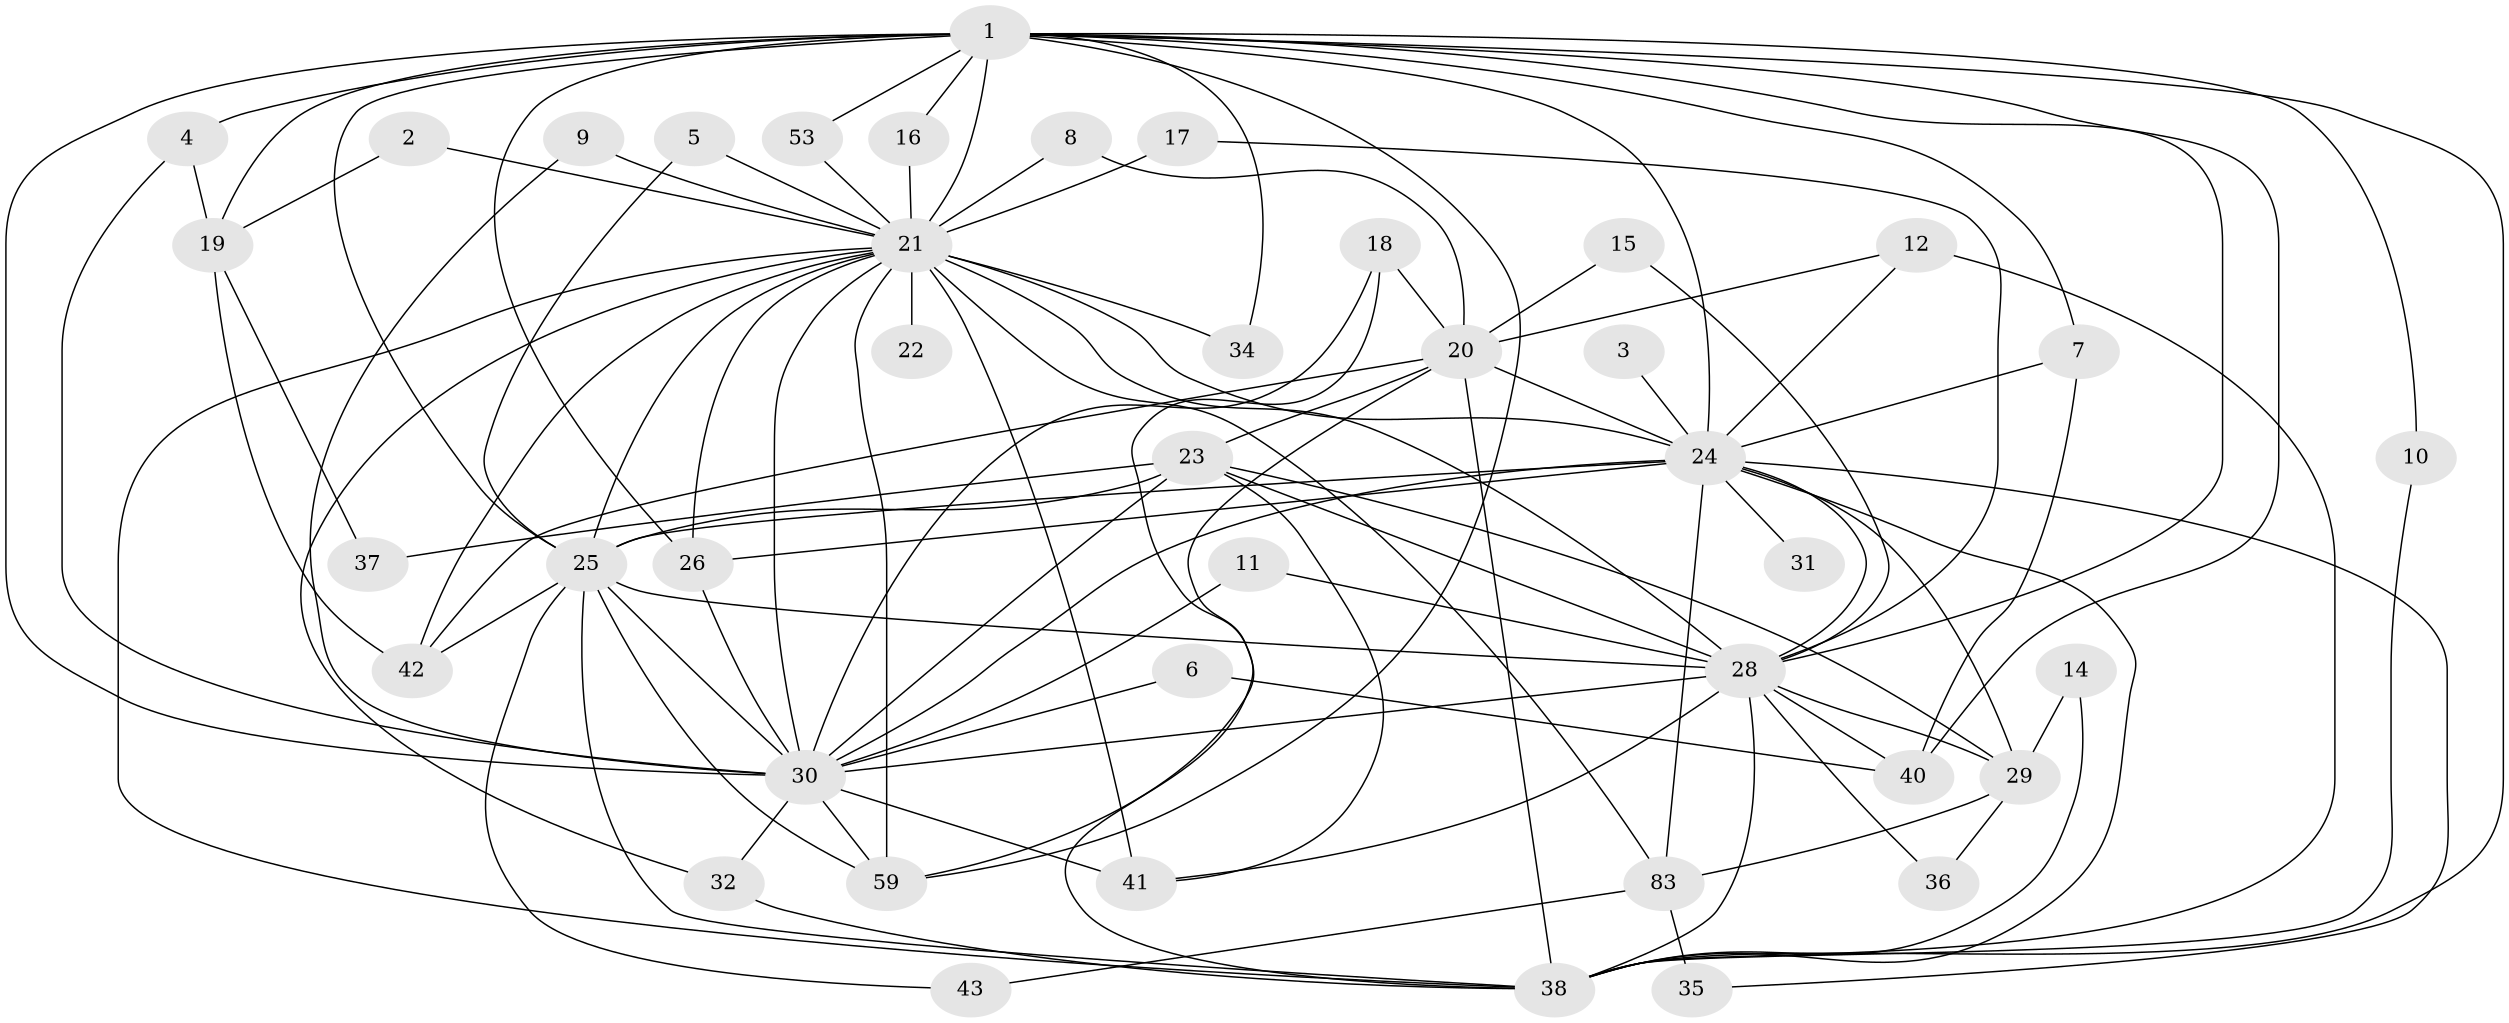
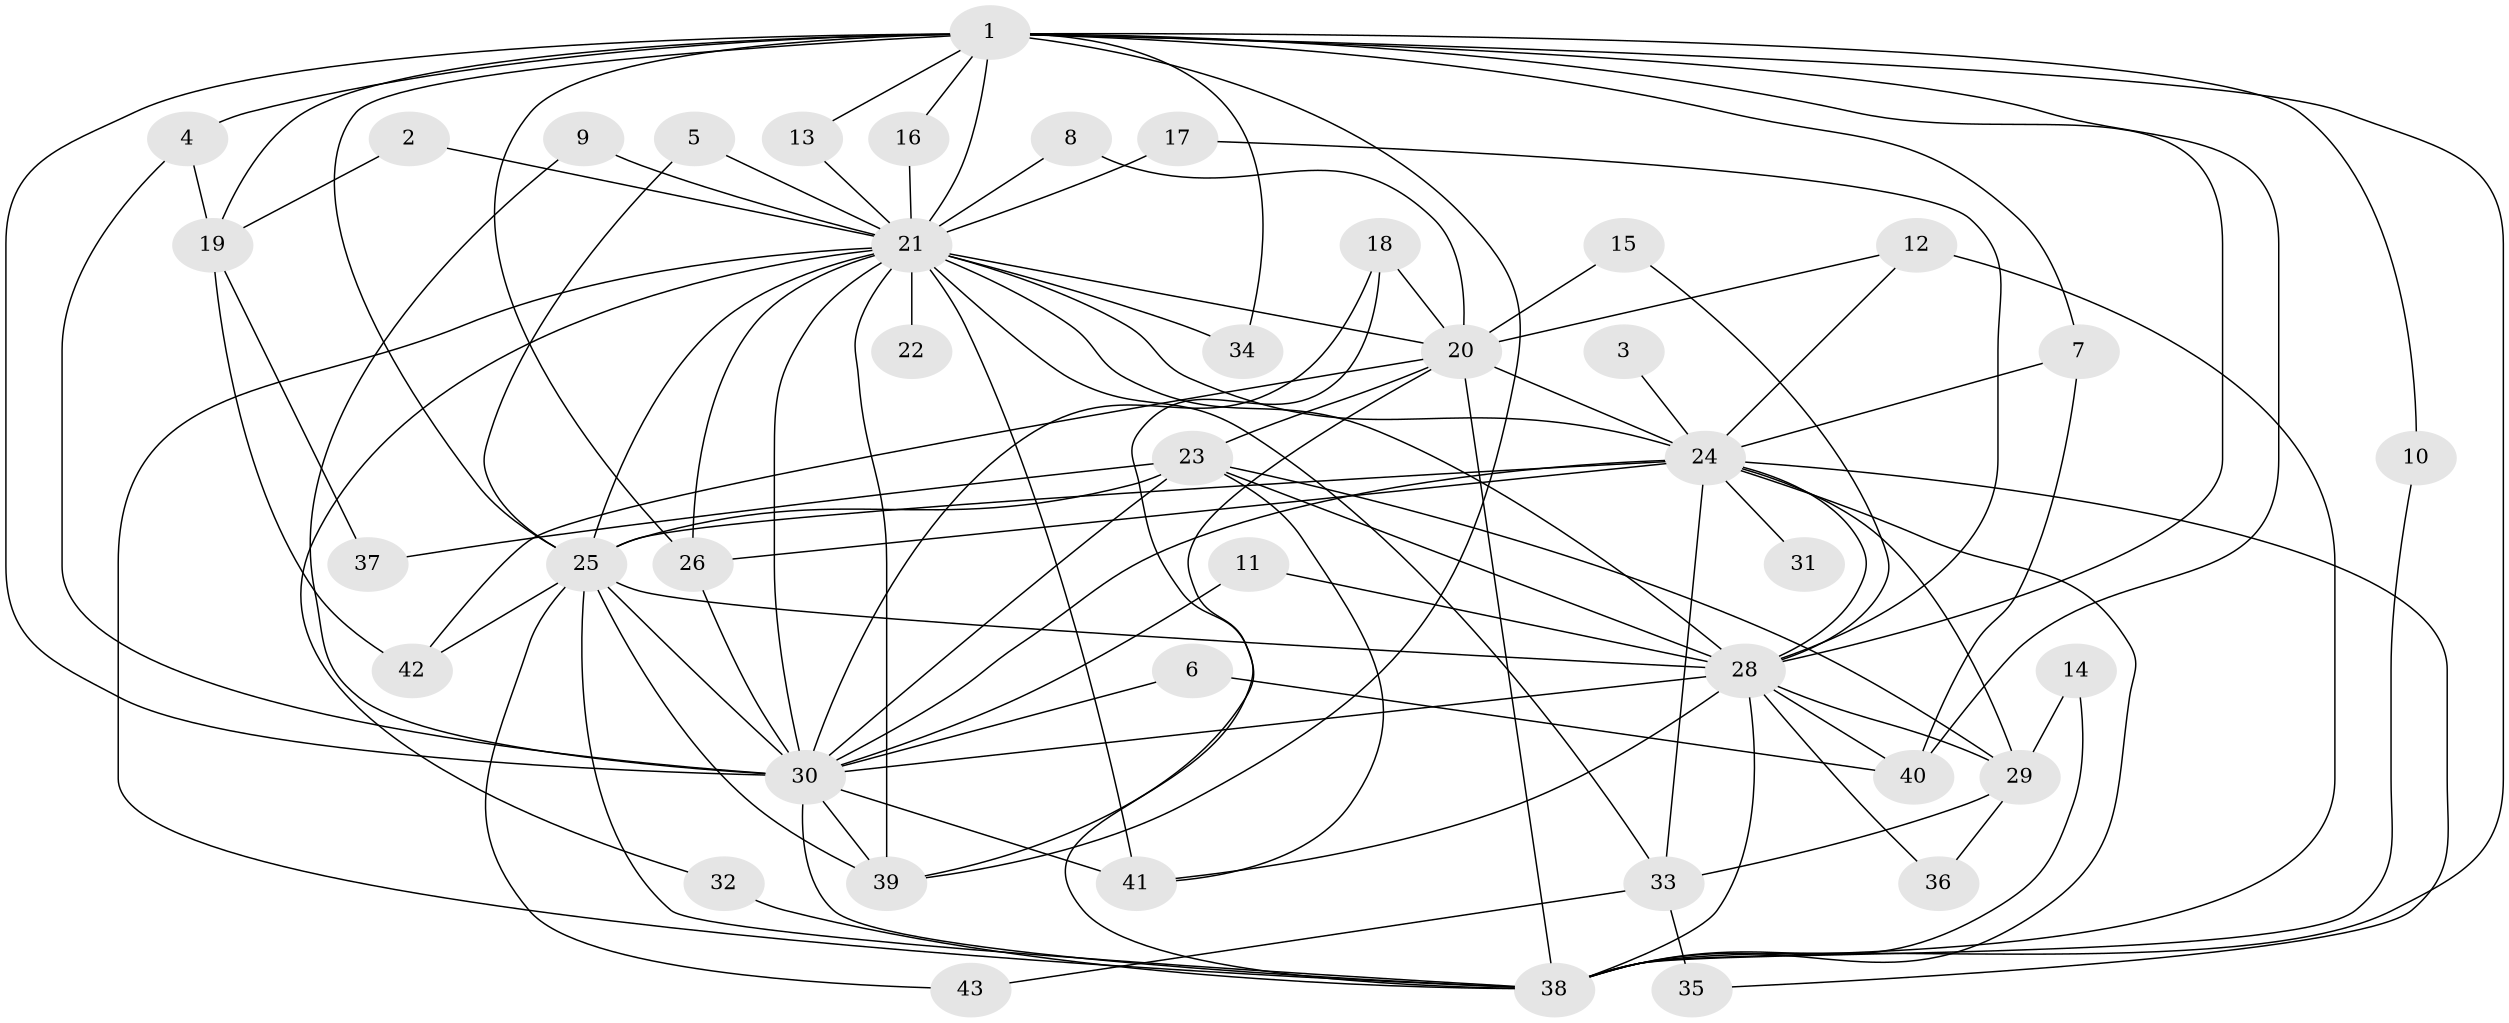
  graph {
    node [color=gray90 style=filled]
    edge [weight=1.0]
    1
    4
    7
    10
-   13 [label=53]
+   13
    16
    19
    21
    24
    25
    26
    28
    30
    34
    38
-   39 [label=59]
+   39
    40
    37
    42
    22
    32
-   33 [label=83]
+   33
    41
    29
    31
    35
    43
    36
    2
    3
    5
    6
    8
    20
    23
    9
    11
    12
    14
    15
    17
    18
    1 -- 4
    1 -- 7
    1 -- 10
    1 -- 13
    1 -- 16
    1 -- 19
    1 -- 21 [weight=5.0]
-   1 -- 24 [weight=4.0]
    1 -- 25 [weight=4.0]
    1 -- 26
    1 -- 28 [weight=3.0]
    1 -- 30 [weight=2.0]
    1 -- 34
    1 -- 38 [weight=2.0]
    1 -- 39
    1 -- 40
    4 -- 19
    4 -- 30
    7 -- 24
    7 -- 40
    10 -- 38
    13 -- 21
    16 -- 21
    19 -- 37
    19 -- 42
    21 -- 24 [weight=5.0]
    21 -- 25 [weight=2.0]
    21 -- 26
    21 -- 28 [weight=2.0]
    21 -- 30 [weight=2.0]
    21 -- 34
    21 -- 38 [weight=4.0]
    21 -- 39 [weight=2.0]
-   21 -- 42
+   21 -- 20
    21 -- 22 [weight=2.0]
    21 -- 32 [weight=2.0]
    21 -- 33 [weight=2.0]
    21 -- 41 [weight=2.0]
    24 -- 25 [weight=2.0]
    24 -- 26
    24 -- 28 [weight=2.0]
    24 -- 30 [weight=4.0]
    24 -- 38 [weight=3.0]
    24 -- 33 [weight=3.0]
    24 -- 29
    24 -- 31
    24 -- 35
    25 -- 28
    25 -- 30
    25 -- 38
    25 -- 39
    25 -- 42
    25 -- 43
    26 -- 30
    28 -- 30
    28 -- 38
    28 -- 40 [weight=2.0]
    28 -- 41
    28 -- 29
    28 -- 36
-   30 -- 32 [weight=2.0]
+   30 -- 38 [weight=2.0]
    30 -- 39
    30 -- 41
    32 -- 38
    33 -- 35
    33 -- 43
    29 -- 33
    29 -- 36
    2 -- 19
    2 -- 21
    3 -- 24 [weight=2.0]
    5 -- 21
    5 -- 25
    6 -- 30
    6 -- 40
    8 -- 21
    8 -- 20
    20 -- 24
    20 -- 38
    20 -- 39
    20 -- 42
    20 -- 23
    23 -- 25
    23 -- 28
    23 -- 30
    23 -- 37
    23 -- 41
    23 -- 29
    9 -- 21
    9 -- 30
    11 -- 28
    11 -- 30
    12 -- 24
    12 -- 38
    12 -- 20
    14 -- 38
    14 -- 29
    15 -- 28
    15 -- 20
    17 -- 21
    17 -- 28
    18 -- 30
    18 -- 38
    18 -- 20
  }
